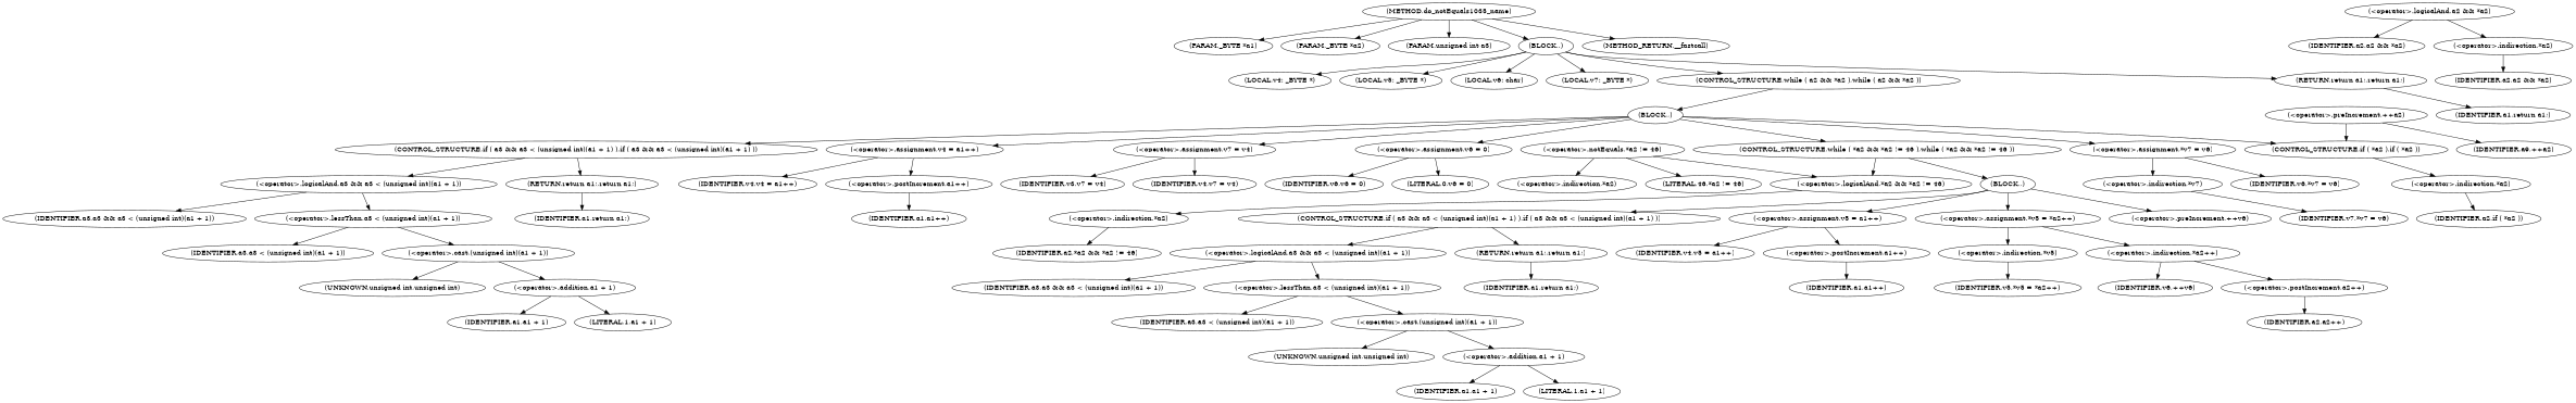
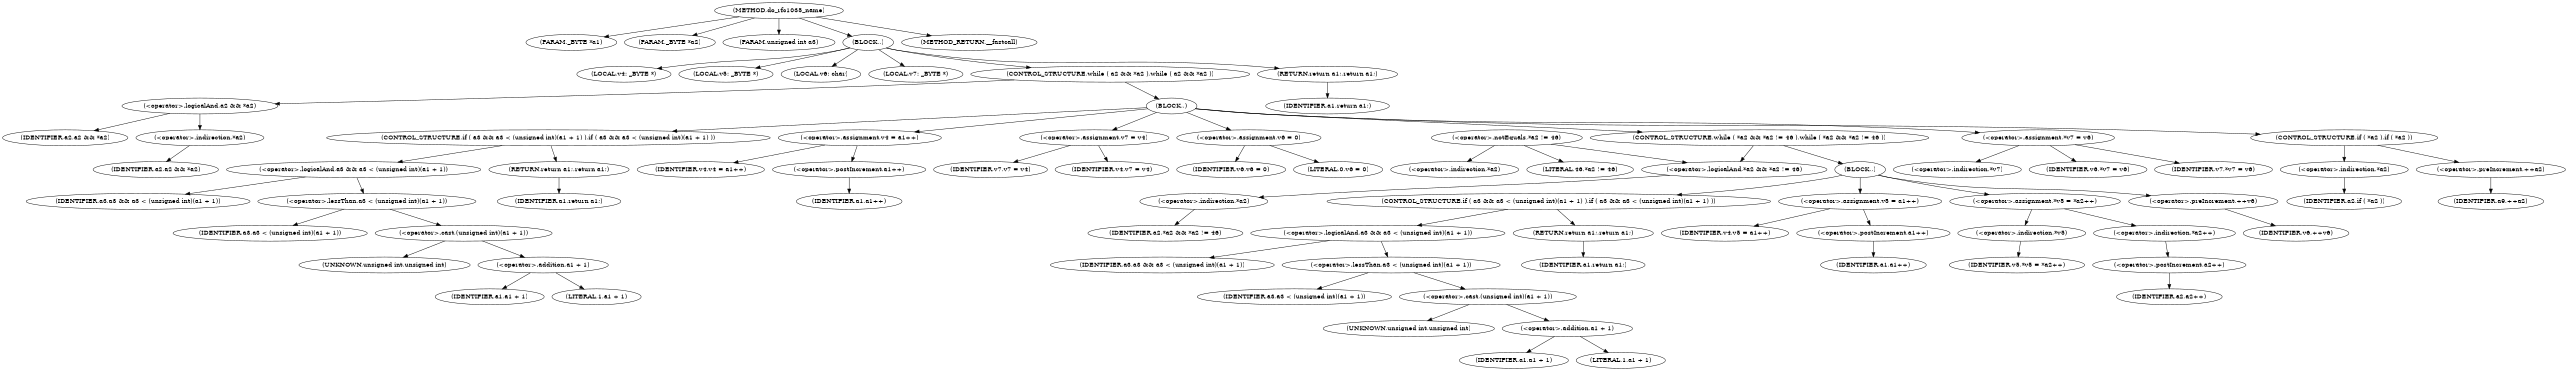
  digraph {
-   n1 [label="(METHOD,do_notEquals1035_name)"]
+   n1 [label="(METHOD,do_rfc1035_name)"]
    n2 [label="(PARAM,_BYTE *a1)"]
    n3 [label="(PARAM,_BYTE *a2)"]
    n4 [label="(PARAM,unsigned int a3)"]
    n5 [label="(BLOCK,,)"]
    n6 [label="(METHOD_RETURN,__fastcall)"]
    n7 [label="(LOCAL,v4: _BYTE *)"]
    n8 [label="(LOCAL,v5: _BYTE *)"]
    n9 [label="(LOCAL,v6: char)"]
    n10 [label="(LOCAL,v7: _BYTE *)"]
    n11 [label="(CONTROL_STRUCTURE,while ( a2 && *a2 ),while ( a2 && *a2 ))"]
    n12 [label="(RETURN,return a1;,return a1;)"]
    n13 [label="(<operator>.logicalAnd,a2 && *a2)"]
    n14 [label="(BLOCK,,)"]
    n15 [label="(IDENTIFIER,a1,return a1;)"]
    n16 [label="(IDENTIFIER,a2,a2 && *a2)"]
    n17 [label="(<operator>.indirection,*a2)"]
    n18 [label="(CONTROL_STRUCTURE,if ( a3 && a3 < (unsigned int)(a1 + 1) ),if ( a3 && a3 < (unsigned int)(a1 + 1) ))"]
    n19 [label="(<operator>.assignment,v4 = a1++)"]
    n20 [label="(<operator>.assignment,v7 = v4)"]
    n21 [label="(<operator>.assignment,v6 = 0)"]
    n22 [label="(CONTROL_STRUCTURE,while ( *a2 && *a2 != 46 ),while ( *a2 && *a2 != 46 ))"]
    n23 [label="(<operator>.assignment,*v7 = v6)"]
    n24 [label="(CONTROL_STRUCTURE,if ( *a2 ),if ( *a2 ))"]
    n25 [label="(IDENTIFIER,a2,a2 && *a2)"]
    n26 [label="(<operator>.logicalAnd,a3 && a3 < (unsigned int)(a1 + 1))"]
    n27 [label="(RETURN,return a1;,return a1;)"]
    n28 [label="(IDENTIFIER,v4,v4 = a1++)"]
    n29 [label="(<operator>.postIncrement,a1++)"]
-   n30 [label="(IDENTIFIER,v3,v7 = v4)"]
+   n30 [label="(IDENTIFIER,v7,v7 = v4)"]
    n31 [label="(IDENTIFIER,v4,v7 = v4)"]
    n32 [label="(IDENTIFIER,v6,v6 = 0)"]
    n33 [label="(LITERAL,0,v6 = 0)"]
    n34 [label="(<operator>.logicalAnd,*a2 && *a2 != 46)"]
    n35 [label="(BLOCK,,)"]
    n36 [label="(<operator>.indirection,*v7)"]
    n37 [label="(IDENTIFIER,v6,*v7 = v6)"]
    n38 [label="(<operator>.indirection,*a2)"]
    n39 [label="(<operator>.preIncrement,++a2)"]
    n40 [label="(IDENTIFIER,a3,a3 && a3 < (unsigned int)(a1 + 1))"]
    n41 [label="(<operator>.lessThan,a3 < (unsigned int)(a1 + 1))"]
    n42 [label="(IDENTIFIER,a1,return a1;)"]
    n43 [label="(IDENTIFIER,a3,a3 < (unsigned int)(a1 + 1))"]
    n44 [label="(<operator>.cast,(unsigned int)(a1 + 1))"]
    n45 [label="(UNKNOWN,unsigned int,unsigned int)"]
    n46 [label="(<operator>.addition,a1 + 1)"]
    n47 [label="(IDENTIFIER,a1,a1 + 1)"]
    n48 [label="(LITERAL,1,a1 + 1)"]
    n49 [label="(IDENTIFIER,a1,a1++)"]
    n50 [label="(<operator>.indirection,*a2)"]
    n51 [label="(CONTROL_STRUCTURE,if ( a3 && a3 < (unsigned int)(a1 + 1) ),if ( a3 && a3 < (unsigned int)(a1 + 1) ))"]
    n52 [label="(<operator>.assignment,v5 = a1++)"]
    n53 [label="(<operator>.assignment,*v5 = *a2++)"]
    n54 [label="(<operator>.preIncrement,++v6)"]
    n55 [label="(IDENTIFIER,a2,*a2 && *a2 != 46)"]
    n56 [label="(<operator>.notEquals,*a2 != 46)"]
    n57 [label="(<operator>.indirection,*a2)"]
    n58 [label="(LITERAL,46,*a2 != 46)"]
    n59 [label="(<operator>.logicalAnd,a3 && a3 < (unsigned int)(a1 + 1))"]
    n60 [label="(RETURN,return a1;,return a1;)"]
    n61 [label="(IDENTIFIER,v4,v5 = a1++)"]
    n62 [label="(<operator>.postIncrement,a1++)"]
    n63 [label="(<operator>.indirection,*v5)"]
    n64 [label="(<operator>.indirection,*a2++)"]
    n65 [label="(IDENTIFIER,v6,++v6)"]
    n66 [label="(IDENTIFIER,a3,a3 && a3 < (unsigned int)(a1 + 1))"]
    n67 [label="(<operator>.lessThan,a3 < (unsigned int)(a1 + 1))"]
    n68 [label="(IDENTIFIER,a1,return a1;)"]
    n69 [label="(IDENTIFIER,a3,a3 < (unsigned int)(a1 + 1))"]
    n70 [label="(<operator>.cast,(unsigned int)(a1 + 1))"]
    n71 [label="(UNKNOWN,unsigned int,unsigned int)"]
    n72 [label="(<operator>.addition,a1 + 1)"]
    n73 [label="(IDENTIFIER,a1,a1 + 1)"]
    n74 [label="(LITERAL,1,a1 + 1)"]
    n75 [label="(IDENTIFIER,a1,a1++)"]
    n76 [label="(IDENTIFIER,v5,*v5 = *a2++)"]
    n77 [label="(<operator>.postIncrement,a2++)"]
    n78 [label="(IDENTIFIER,a2,a2++)"]
    n79 [label="(IDENTIFIER,v7,*v7 = v6)"]
    n80 [label="(IDENTIFIER,a2,if ( *a2 ))"]
    n81 [label="(IDENTIFIER,a9,++a2)"]
    n1 -> n2
    n1 -> n3
    n1 -> n4
    n1 -> n5
    n1 -> n6
    n5 -> n7
    n5 -> n8
    n5 -> n9
    n5 -> n10
    n5 -> n11
    n5 -> n12
+   n11 -> n13
    n11 -> n14
    n12 -> n15
    n13 -> n16
    n13 -> n17
    n14 -> n18
    n14 -> n19
    n14 -> n20
    n14 -> n21
    n14 -> n22
    n14 -> n23
    n14 -> n24
    n17 -> n25
    n18 -> n26
    n18 -> n27
    n19 -> n28
    n19 -> n29
    n20 -> n30
    n20 -> n31
    n21 -> n32
    n21 -> n33
    n22 -> n34
    n22 -> n35
    n23 -> n36
    n23 -> n37
    n24 -> n38
-   n39 -> n24
+   n24 -> n39
    n26 -> n40
    n26 -> n41
    n27 -> n42
    n29 -> n49
    n34 -> n50
    n35 -> n51
    n35 -> n52
    n35 -> n53
    n35 -> n54
-   n36 -> n79
+   n23 -> n79
    n38 -> n80
    n39 -> n81
    n41 -> n43
    n41 -> n44
    n44 -> n45
    n44 -> n46
    n46 -> n47
    n46 -> n48
    n50 -> n55
    n51 -> n59
    n51 -> n60
    n52 -> n61
    n52 -> n62
    n53 -> n63
    n53 -> n64
-   n64 -> n65
+   n54 -> n65
    n56 -> n34
    n56 -> n57
    n56 -> n58
    n59 -> n66
    n59 -> n67
    n60 -> n68
    n62 -> n75
    n63 -> n76
    n64 -> n77
    n67 -> n69
    n67 -> n70
    n70 -> n71
    n70 -> n72
    n72 -> n73
    n72 -> n74
    n77 -> n78
  }
